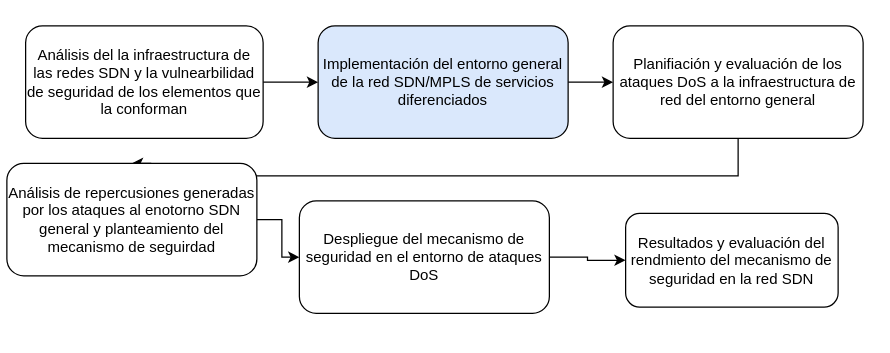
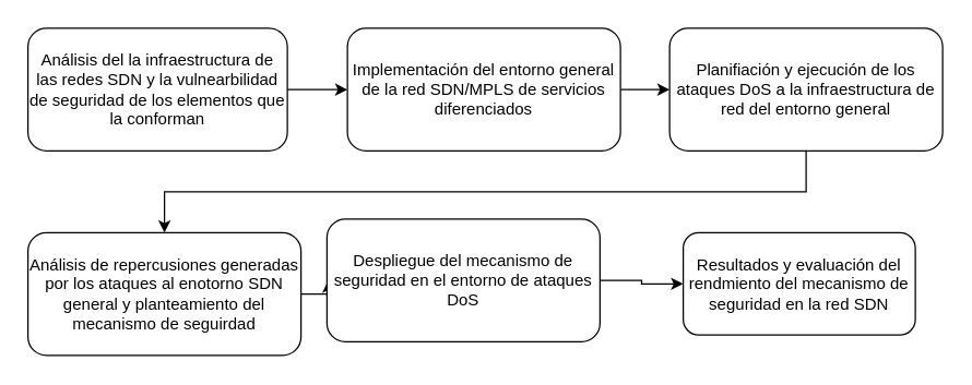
  <mxCell id="0" />
  <mxCell id="1" parent="0" />
  <mxCell id="2" value="" style="edgeStyle=orthogonalEdgeStyle;rounded=0;orthogonalLoop=1;jettySize=auto;html=1;" edge="1" parent="1" source="3" target="5"><mxGeometry relative="1" as="geometry" /></mxCell>
  <mxCell id="3" value="Análisis del la infraestructura de las redes SDN y la vulnearbilidad de seguridad de los elementos que la conforman" style="rounded=1;whiteSpace=wrap;html=1;" vertex="1" parent="1"><mxGeometry x="20" y="20" width="190" height="90" as="geometry" /></mxCell>
  <mxCell id="4" value="" style="edgeStyle=orthogonalEdgeStyle;rounded=0;orthogonalLoop=1;jettySize=auto;html=1;" edge="1" parent="1" source="5" target="7"><mxGeometry relative="1" as="geometry" /></mxCell>
- <mxCell id="5" value="Implementación del entorno general de la red SDN/MPLS de servicios diferenciados" style="rounded=1;whiteSpace=wrap;html=1;fillColor=#dae8fc;" vertex="1" parent="1"><mxGeometry x="254" y="20" width="200" height="90" as="geometry" /></mxCell>
+ <mxCell id="5" value="Implementación del entorno general de la red SDN/MPLS de servicios diferenciados" style="rounded=1;whiteSpace=wrap;html=1;" vertex="1" parent="1"><mxGeometry x="254" y="20" width="200" height="90" as="geometry" /></mxCell>
  <mxCell id="6" style="edgeStyle=orthogonalEdgeStyle;rounded=0;orthogonalLoop=1;jettySize=auto;html=1;entryX=0.5;entryY=0;entryDx=0;entryDy=0;" edge="1" parent="1" source="7" target="9"><mxGeometry relative="1" as="geometry"><Array as="points"><mxPoint x="590" y="140" /><mxPoint x="120" y="140" /></Array></mxGeometry></mxCell>
- <mxCell id="7" value="Planifiación y evaluación de los ataques DoS a la infraestructura de red del entorno general" style="rounded=1;whiteSpace=wrap;html=1;" vertex="1" parent="1"><mxGeometry x="490" y="20" width="200" height="90" as="geometry" /></mxCell>
+ <mxCell id="7" value="Planifiación y ejecución de los ataques DoS a la infraestructura de red del entorno general" style="rounded=1;whiteSpace=wrap;html=1;" vertex="1" parent="1"><mxGeometry x="490" y="20" width="200" height="90" as="geometry" /></mxCell>
  <mxCell id="8" value="" style="edgeStyle=orthogonalEdgeStyle;rounded=0;orthogonalLoop=1;jettySize=auto;html=1;" edge="1" parent="1" source="9" target="11"><mxGeometry relative="1" as="geometry" /></mxCell>
- <mxCell id="9" value="Análisis de repercusiones generadas por los ataques al enotorno SDN general y planteamiento del mecanismo de seguirdad" style="rounded=1;whiteSpace=wrap;html=1;" vertex="1" parent="1"><mxGeometry x="5" y="130" width="200" height="90" as="geometry" /></mxCell>
+ <mxCell id="9" value="Análisis de repercusiones generadas por los ataques al enotorno SDN general y planteamiento del mecanismo de seguirdad" style="rounded=1;whiteSpace=wrap;html=1;" vertex="1" parent="1"><mxGeometry x="20" y="170" width="200" height="90" as="geometry" /></mxCell>
  <mxCell id="10" value="" style="edgeStyle=orthogonalEdgeStyle;rounded=0;orthogonalLoop=1;jettySize=auto;html=1;" edge="1" parent="1" source="11" target="12"><mxGeometry relative="1" as="geometry" /></mxCell>
  <mxCell id="11" value="Despliegue del mecanismo de seguridad en el entorno de ataques DoS" style="rounded=1;whiteSpace=wrap;html=1;" vertex="1" parent="1"><mxGeometry x="239" y="160" width="200" height="90" as="geometry" /></mxCell>
  <mxCell id="12" value="Resultados y evaluación del rendmiento del mecanismo de seguridad en la red SDN" style="rounded=1;whiteSpace=wrap;html=1;" vertex="1" parent="1"><mxGeometry x="500" y="170" width="170" height="75" as="geometry" /></mxCell>
